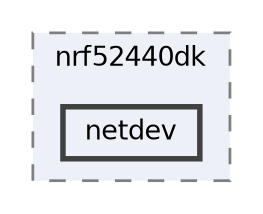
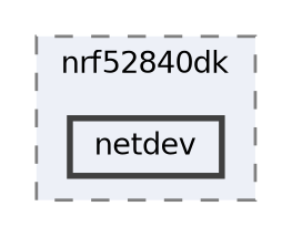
  digraph {
    compound=true
    n1 [color=grey25 fillcolor="#edf0f7" fontname=Helvetica fontsize=10 height=0.2 label=netdev shape=box style="filled,bold" width=0.4]
    subgraph cluster_1 {
      bgcolor="#edf0f7"
      fontname=Helvetica
      fontsize=10
-     label=nrf52440dk
+     label=nrf52840dk
      pencolor=grey50
      style="filled,dashed"
      n1
    }
  }
